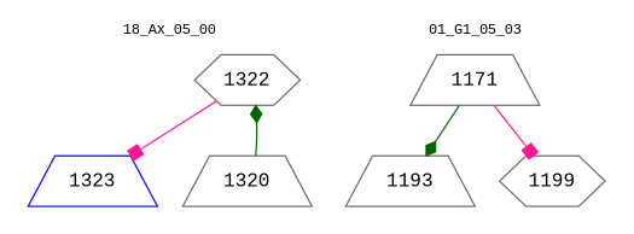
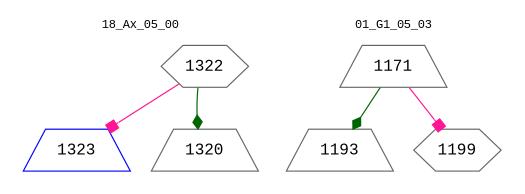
  digraph {
    fontname="Liberation Mono"
    node [color=gray40 fontname="Liberation Mono" shape=trapezium]
    edge [arrowhead=box color=deeppink fontname="Liberation Mono"]
    n1 [label=1322 shape=hexagon]
    n2 [color=blue label=1323]
    n3 [label=1320]
    n4 [label=1171]
    n5 [label=1193]
    n6 [label=1199 shape=hexagon]
    subgraph cluster_1 {
      color=white
      fontsize=10
      label="18_Ax_05_00"
      n1
      n2
      n3
    }
    subgraph cluster_2 {
      color=white
      fontsize=10
      label="01_G1_05_03"
      n4
      n5
      n6
    }
    n1 -> n2
-   n3 -> n1 [arrowhead=diamond color=darkgreen]
+   n1 -> n3 [arrowhead=diamond color=darkgreen]
    n4 -> n5 [arrowhead=diamond color=darkgreen]
    n4 -> n6
  }
